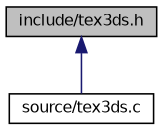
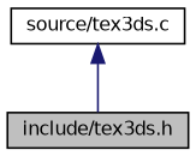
  digraph {
    node [color=black fontname=Helvetica fontsize=10 shape=record style=filled]
    n1 [fillcolor=grey75 fontcolor=black height=0.2 label="include/tex3ds.h" width=0.4]
    n2 [fillcolor=white height=0.2 label="source/tex3ds.c" width=0.4]
-   n1 -> n2 [color=midnightblue dir=back fontname=Helvetica fontsize=10 labelfontname=Helvetica labelfontsize=10 style=solid]
+   n2 -> n1 [color=midnightblue dir=back fontname=Helvetica fontsize=10 labelfontname=Helvetica labelfontsize=10 style=solid]
  }
